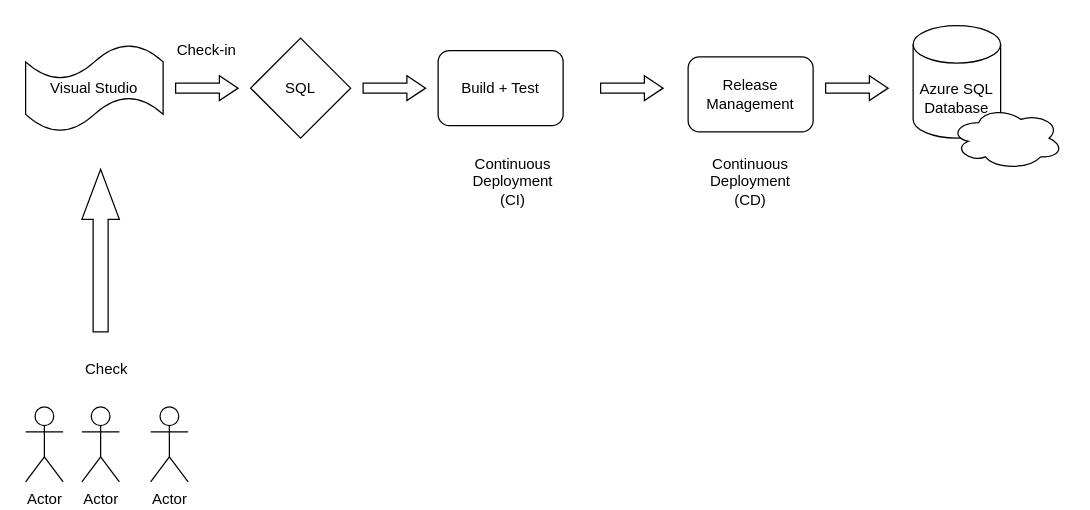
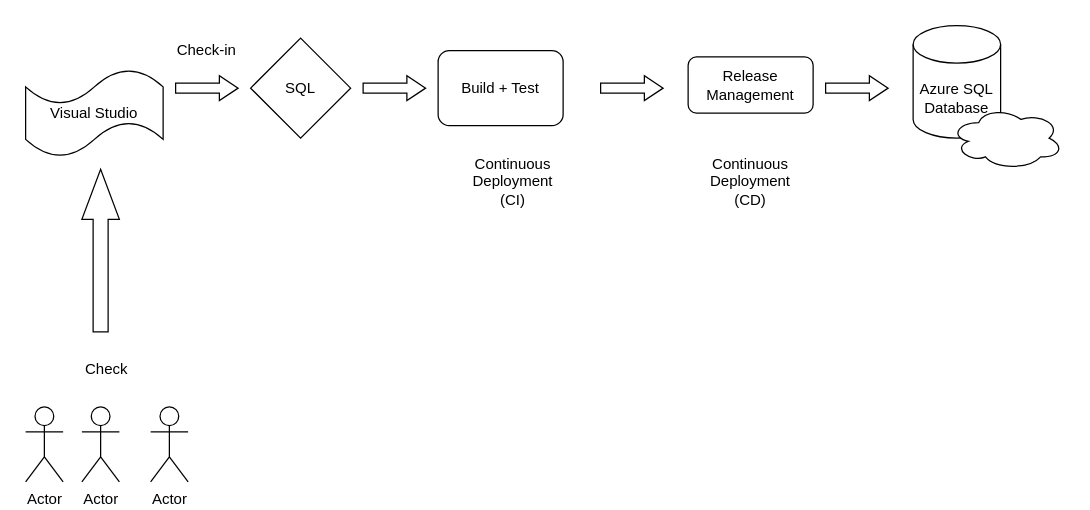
  <mxCell id="0" />
  <mxCell id="1" parent="0" />
  <mxCell id="2" value="Actor" style="shape=umlActor;verticalLabelPosition=bottom;verticalAlign=top;html=1;outlineConnect=0;" vertex="1" parent="1"><mxGeometry x="20" y="325" width="30" height="60" as="geometry" /></mxCell>
  <mxCell id="3" value="Actor" style="shape=umlActor;verticalLabelPosition=bottom;verticalAlign=top;html=1;outlineConnect=0;" vertex="1" parent="1"><mxGeometry x="65" y="325" width="30" height="60" as="geometry" /></mxCell>
  <mxCell id="4" value="Actor" style="shape=umlActor;verticalLabelPosition=bottom;verticalAlign=top;html=1;outlineConnect=0;" vertex="1" parent="1"><mxGeometry x="120" y="325" width="30" height="60" as="geometry" /></mxCell>
  <mxCell id="5" value="Check" style="text;html=1;strokeColor=none;fillColor=none;align=center;verticalAlign=middle;whiteSpace=wrap;rounded=0;" vertex="1" parent="1"><mxGeometry x="65" y="285" width="40" height="20" as="geometry" /></mxCell>
  <mxCell id="6" value="" style="html=1;shadow=0;dashed=0;align=center;verticalAlign=middle;shape=mxgraph.arrows2.arrow;dy=0.6;dx=40;direction=north;notch=0;" vertex="1" parent="1"><mxGeometry x="65" y="135" width="30" height="130" as="geometry" /></mxCell>
- <mxCell id="7" value="Visual Studio" style="shape=tape;whiteSpace=wrap;html=1;" vertex="1" parent="1"><mxGeometry x="20" y="35" width="110" height="70" as="geometry" /></mxCell>
+ <mxCell id="7" value="Visual Studio" style="shape=tape;whiteSpace=wrap;html=1;" vertex="1" parent="1"><mxGeometry x="20" y="55" width="110" height="70" as="geometry" /></mxCell>
  <mxCell id="8" value="SQL" style="rhombus;whiteSpace=wrap;html=1;" vertex="1" parent="1"><mxGeometry x="200" y="30" width="80" height="80" as="geometry" /></mxCell>
  <mxCell id="9" value="Build + Test" style="rounded=1;whiteSpace=wrap;html=1;" vertex="1" parent="1"><mxGeometry x="350" y="40" width="100" height="60" as="geometry" /></mxCell>
- <mxCell id="10" value="Release Management" style="rounded=1;whiteSpace=wrap;html=1;" vertex="1" parent="1"><mxGeometry x="550" y="45" width="100" height="60" as="geometry" /></mxCell>
+ <mxCell id="10" value="Release Management" style="rounded=1;whiteSpace=wrap;html=1;" vertex="1" parent="1"><mxGeometry x="550" y="45" width="100" height="45" as="geometry" /></mxCell>
  <mxCell id="11" value="Azure SQL Database" style="shape=cylinder3;whiteSpace=wrap;html=1;boundedLbl=1;backgroundOutline=1;size=15;" vertex="1" parent="1"><mxGeometry x="730" y="20" width="70" height="90" as="geometry" /></mxCell>
  <mxCell id="12" value="" style="ellipse;shape=cloud;whiteSpace=wrap;html=1;" vertex="1" parent="1"><mxGeometry x="760" y="85" width="90" height="50" as="geometry" /></mxCell>
  <mxCell id="13" value="" style="html=1;shadow=0;dashed=0;align=center;verticalAlign=middle;shape=mxgraph.arrows2.arrow;dy=0.6;dx=15;notch=0;" vertex="1" parent="1"><mxGeometry x="480" y="60" width="50" height="20" as="geometry" /></mxCell>
  <mxCell id="14" value="" style="html=1;shadow=0;dashed=0;align=center;verticalAlign=middle;shape=mxgraph.arrows2.arrow;dy=0.6;dx=15;notch=0;" vertex="1" parent="1"><mxGeometry x="140" y="60" width="50" height="20" as="geometry" /></mxCell>
  <mxCell id="15" value="" style="html=1;shadow=0;dashed=0;align=center;verticalAlign=middle;shape=mxgraph.arrows2.arrow;dy=0.6;dx=15;notch=0;" vertex="1" parent="1"><mxGeometry x="290" y="60" width="50" height="20" as="geometry" /></mxCell>
  <mxCell id="16" value="" style="html=1;shadow=0;dashed=0;align=center;verticalAlign=middle;shape=mxgraph.arrows2.arrow;dy=0.6;dx=15;notch=0;" vertex="1" parent="1"><mxGeometry x="660" y="60" width="50" height="20" as="geometry" /></mxCell>
  <mxCell id="17" value="Check-in" style="text;html=1;strokeColor=none;fillColor=none;align=center;verticalAlign=middle;whiteSpace=wrap;rounded=0;" vertex="1" parent="1"><mxGeometry x="140" y="30" width="50" height="20" as="geometry" /></mxCell>
  <mxCell id="18" value="Continuous Deployment (CI)" style="text;html=1;strokeColor=none;fillColor=none;align=center;verticalAlign=middle;whiteSpace=wrap;rounded=0;" vertex="1" parent="1"><mxGeometry x="390" y="135" width="40" height="20" as="geometry" /></mxCell>
  <mxCell id="19" value="Continuous Deployment (CD)" style="text;html=1;strokeColor=none;fillColor=none;align=center;verticalAlign=middle;whiteSpace=wrap;rounded=0;" vertex="1" parent="1"><mxGeometry x="580" y="135" width="40" height="20" as="geometry" /></mxCell>
